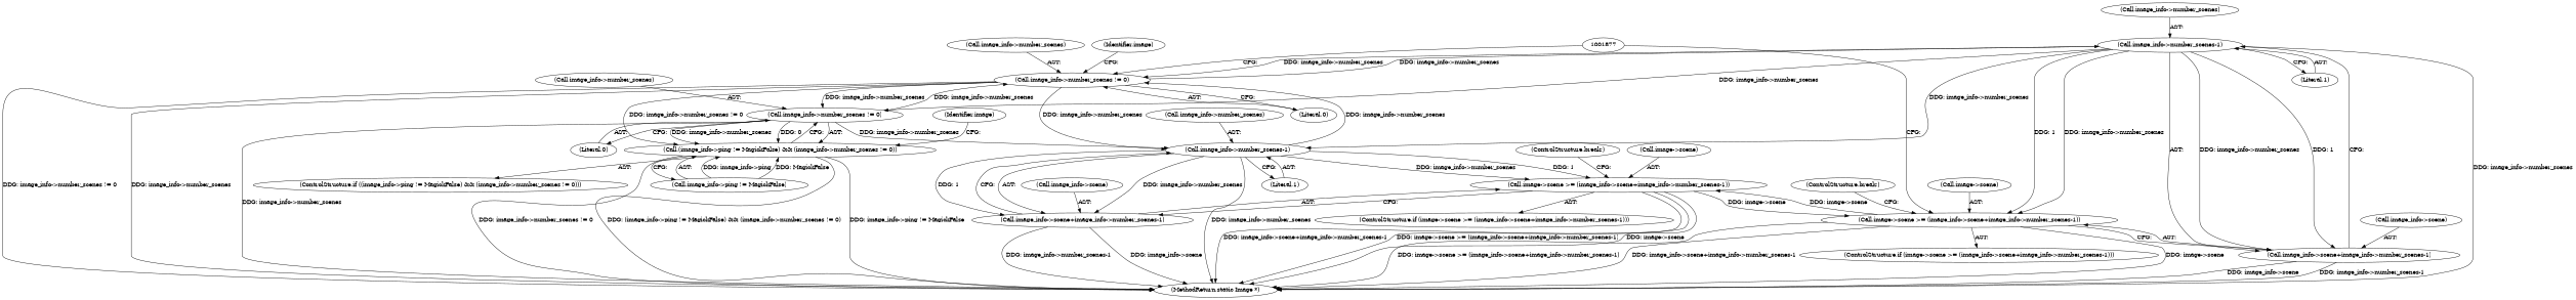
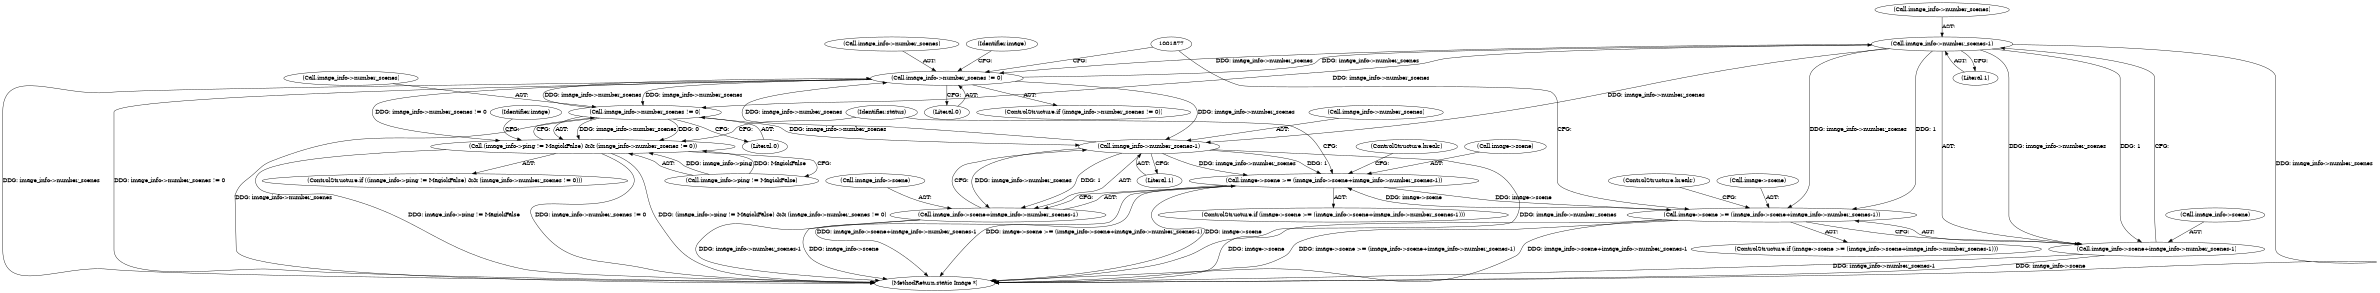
  digraph {
    n1 [label="(Call,image_info->number_scenes-1)"]
    n2 [label="(Call,image_info->number_scenes != 0)"]
    n3 [label="(Call,image_info->number_scenes-1)"]
    n4 [label="(Call,image_info->number_scenes != 0)"]
    n5 [label="(Call,image->scene >= (image_info->scene+image_info->number_scenes-1))"]
    n6 [label="(Call,image_info->scene+image_info->number_scenes-1)"]
    n7 [label="(Literal,1)"]
    n8 [label="(MethodReturn,static Image *)"]
    n9 [label="(Call,(image_info->ping != MagickFalse) && (image_info->number_scenes != 0))"]
    n10 [label="(Literal,0)"]
+   n11 [label="(ControlStructure,if (image_info->number_scenes != 0))"]
    n12 [label="(Call,image->scene >= (image_info->scene+image_info->number_scenes-1))"]
    n13 [label="(Call,image_info->scene+image_info->number_scenes-1)"]
    n14 [label="(Literal,1)"]
    n15 [label="(Literal,0)"]
    n16 [label="(ControlStructure,if (image->scene >= (image_info->scene+image_info->number_scenes-1)))"]
    n17 [label="(Call,image_info->ping != MagickFalse)"]
    n18 [label="(ControlStructure,if ((image_info->ping != MagickFalse) && (image_info->number_scenes != 0)))"]
    n19 [label="(ControlStructure,if (image->scene >= (image_info->scene+image_info->number_scenes-1)))"]
    n20 [label="(Call,image_info->number_scenes)"]
    n21 [label="(Identifier,image)"]
    n22 [label="(Identifier,image)"]
    n23 [label="(ControlStructure,break;)"]
    n24 [label="(Call,image_info->scene)"]
    n25 [label="(Call,image_info->number_scenes)"]
    n26 [label="(Call,image_info->number_scenes)"]
    n27 [label="(Call,image->scene)"]
+   n28 [label="(Identifier,status)"]
    n29 [label="(ControlStructure,break;)"]
    n30 [label="(Call,image_info->number_scenes)"]
    n31 [label="(Call,image->scene)"]
    n32 [label="(Call,image_info->scene)"]
    n33 [label=1001877]
    n1 -> n2 [label="DDG: image_info->number_scenes"]
    n1 -> n3 [label="DDG: image_info->number_scenes"]
    n1 -> n4 [label="DDG: image_info->number_scenes"]
    n1 -> n5 [label="DDG: image_info->number_scenes"]
    n1 -> n5 [label="DDG: 1"]
    n1 -> n6 [label="AST: "]
    n1 -> n6 [label="DDG: image_info->number_scenes"]
    n1 -> n6 [label="DDG: 1"]
    n1 -> n7 [label="CFG: "]
    n1 -> n8 [label="DDG: image_info->number_scenes"]
    n2 -> n1 [label="DDG: image_info->number_scenes"]
    n2 -> n3 [label="DDG: image_info->number_scenes"]
    n2 -> n4 [label="DDG: image_info->number_scenes"]
    n2 -> n8 [label="DDG: image_info->number_scenes"]
    n2 -> n8 [label="DDG: image_info->number_scenes != 0"]
    n2 -> n9 [label="DDG: image_info->number_scenes != 0"]
    n2 -> n10 [label="CFG: "]
+   n2 -> n11 [label="AST: "]
    n3 -> n2 [label="DDG: image_info->number_scenes"]
    n3 -> n8 [label="DDG: image_info->number_scenes"]
    n3 -> n12 [label="DDG: image_info->number_scenes"]
    n3 -> n12 [label="DDG: 1"]
    n3 -> n13 [label="AST: "]
    n3 -> n13 [label="DDG: image_info->number_scenes"]
    n3 -> n13 [label="DDG: 1"]
    n3 -> n14 [label="CFG: "]
    n4 -> n2 [label="DDG: image_info->number_scenes"]
    n4 -> n3 [label="DDG: image_info->number_scenes"]
    n4 -> n8 [label="DDG: image_info->number_scenes"]
    n4 -> n9 [label="AST: "]
    n4 -> n9 [label="DDG: image_info->number_scenes"]
    n4 -> n9 [label="DDG: 0"]
    n4 -> n15 [label="CFG: "]
    n5 -> n6 [label="CFG: "]
    n5 -> n8 [label="DDG: image->scene"]
    n5 -> n8 [label="DDG: image->scene >= (image_info->scene+image_info->number_scenes-1)"]
    n5 -> n8 [label="DDG: image_info->scene+image_info->number_scenes-1"]
    n5 -> n12 [label="DDG: image->scene"]
    n5 -> n16 [label="AST: "]
    n6 -> n1 [label="CFG: "]
    n6 -> n5 [label="AST: "]
    n6 -> n8 [label="DDG: image_info->number_scenes-1"]
    n6 -> n8 [label="DDG: image_info->scene"]
    n7 -> n1 [label="AST: "]
    n9 -> n4 [label="CFG: "]
    n9 -> n8 [label="DDG: image_info->ping != MagickFalse"]
    n9 -> n8 [label="DDG: image_info->number_scenes != 0"]
    n9 -> n8 [label="DDG: (image_info->ping != MagickFalse) && (image_info->number_scenes != 0)"]
    n9 -> n17 [label="CFG: "]
    n9 -> n18 [label="AST: "]
    n10 -> n2 [label="AST: "]
    n12 -> n5 [label="DDG: image->scene"]
    n12 -> n8 [label="DDG: image_info->scene+image_info->number_scenes-1"]
    n12 -> n8 [label="DDG: image->scene >= (image_info->scene+image_info->number_scenes-1)"]
    n12 -> n8 [label="DDG: image->scene"]
    n12 -> n13 [label="CFG: "]
    n12 -> n19 [label="AST: "]
    n13 -> n3 [label="CFG: "]
    n13 -> n8 [label="DDG: image_info->scene"]
    n13 -> n8 [label="DDG: image_info->number_scenes-1"]
    n13 -> n12 [label="AST: "]
    n14 -> n3 [label="AST: "]
    n15 -> n4 [label="AST: "]
    n17 -> n9 [label="AST: "]
    n17 -> n9 [label="DDG: image_info->ping"]
    n17 -> n9 [label="DDG: MagickFalse"]
    n20 -> n2 [label="AST: "]
    n21 -> n9 [label="CFG: "]
    n22 -> n2 [label="CFG: "]
    n23 -> n12 [label="CFG: "]
    n24 -> n13 [label="AST: "]
    n25 -> n4 [label="AST: "]
    n26 -> n1 [label="AST: "]
    n27 -> n12 [label="AST: "]
+   n28 -> n9 [label="CFG: "]
+   n28 -> n12 [label="CFG: "]
    n29 -> n5 [label="CFG: "]
    n30 -> n3 [label="AST: "]
    n31 -> n5 [label="AST: "]
    n32 -> n6 [label="AST: "]
    n33 -> n2 [label="CFG: "]
    n33 -> n5 [label="CFG: "]
  }
